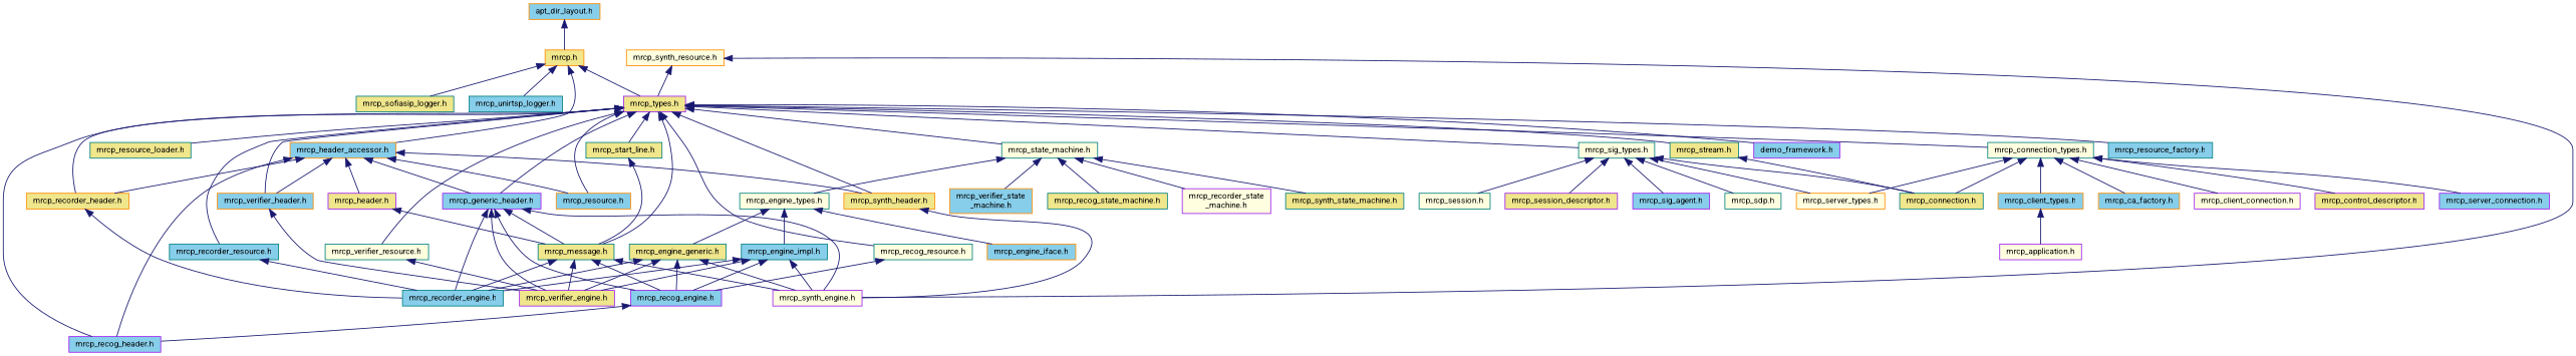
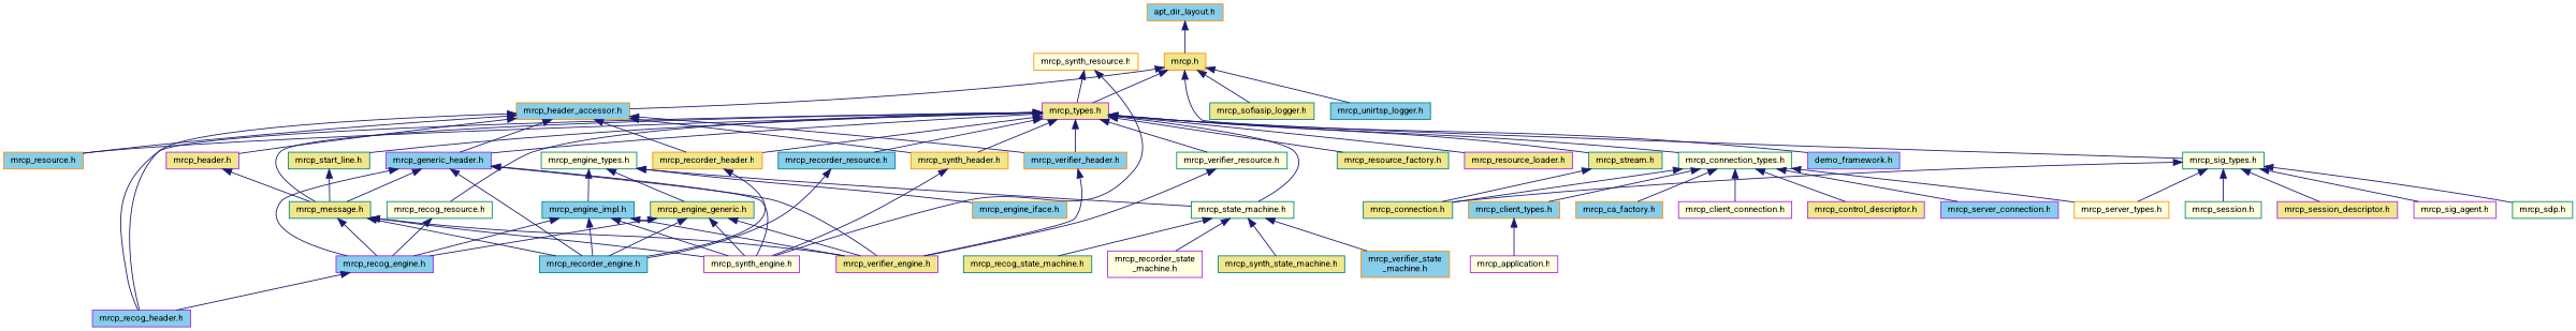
  digraph {
    fontname=Roboto
    node [color=teal fillcolor=skyblue fontname=Roboto fontsize=10 shape=record style=filled]
    edge [color=midnightblue dir=back fontname=Roboto fontsize=10 labelfontname=Helvetica labelfontsize=10 style=solid]
    n1 [color=darkorange fontcolor=black height=0.2 label="apt_dir_layout.h" width=0.4]
    n2 [color=darkorange fillcolor=khaki height=0.2 label="mrcp.h" width=0.4]
    n3 [color=purple fillcolor=khaki height=0.2 label="mrcp_types.h" width=0.4]
    n4 [color=darkorange height=0.2 label="mrcp_header_accessor.h" width=0.4]
    n5 [fillcolor=khaki height=0.2 label="mrcp_sofiasip_logger.h" width=0.4]
    n6 [height=0.2 label="mrcp_unirtsp_logger.h" width=0.4]
    n7 [color=darkorange height=0.2 label="mrcp_resource.h" width=0.4]
-   n8 [height=0.2 label="mrcp_resource_factory.h" width=0.4]
-   n9 [fillcolor=khaki height=0.2 label="mrcp_resource_loader.h" width=0.4]
+   n8 [fillcolor=khaki height=0.2 label="mrcp_resource_factory.h" width=0.4]
+   n9 [color=purple fillcolor=khaki height=0.2 label="mrcp_resource_loader.h" width=0.4]
    n10 [fillcolor=khaki height=0.2 label="mrcp_stream.h" width=0.4]
    n11 [color=purple height=0.2 label="mrcp_generic_header.h" width=0.4]
    n12 [fillcolor=khaki height=0.2 label="mrcp_message.h" width=0.4]
    n13 [fillcolor=khaki height=0.2 label="mrcp_start_line.h" width=0.4]
    n14 [color=purple height=0.2 label="mrcp_recog_header.h" width=0.4]
    n15 [fillcolor=lightyellow height=0.2 label="mrcp_recog_resource.h" width=0.4]
    n16 [color=darkorange fillcolor=khaki height=0.2 label="mrcp_recorder_header.h" width=0.4]
    n17 [height=0.2 label="mrcp_recorder_resource.h" width=0.4]
    n18 [color=darkorange fillcolor=khaki height=0.2 label="mrcp_synth_header.h" width=0.4]
    n19 [color=darkorange height=0.2 label="mrcp_verifier_header.h" width=0.4]
    n20 [fillcolor=lightyellow height=0.2 label="mrcp_verifier_resource.h" width=0.4]
    n21 [fillcolor=lightyellow height=0.2 label="mrcp_state_machine.h" width=0.4]
    n22 [fillcolor=lightyellow height=0.2 label="mrcp_sig_types.h" width=0.4]
    n23 [fillcolor=lightyellow height=0.2 label="mrcp_connection_types.h" width=0.4]
    n24 [color=purple height=0.2 label="demo_framework.h" width=0.4]
    n25 [color=purple fillcolor=khaki height=0.2 label="mrcp_header.h" width=0.4]
    n26 [fillcolor=khaki height=0.2 label="mrcp_connection.h" width=0.4]
    n27 [color=purple height=0.2 label="mrcp_recog_engine.h" width=0.4]
    n28 [height=0.2 label="mrcp_recorder_engine.h" width=0.4]
    n29 [color=purple fillcolor=lightyellow height=0.2 label="mrcp_synth_engine.h" width=0.4]
    n30 [color=purple fillcolor=khaki height=0.2 label="mrcp_verifier_engine.h" width=0.4]
    n31 [color=darkorange fillcolor=lightyellow height=0.2 label="mrcp_synth_resource.h" width=0.4]
    n32 [fillcolor=lightyellow height=0.2 label="mrcp_engine_types.h" width=0.4]
    n33 [fillcolor=khaki height=0.2 label="mrcp_recog_state_machine.h" width=0.4]
    n34 [color=purple fillcolor=lightyellow height=0.2 label="mrcp_recorder_state\l_machine.h" width=0.4]
    n35 [fillcolor=khaki height=0.2 label="mrcp_synth_state_machine.h" width=0.4]
    n36 [color=darkorange height=0.2 label="mrcp_verifier_state\l_machine.h" width=0.4]
    n37 [color=darkorange fillcolor=lightyellow height=0.2 label="mrcp_server_types.h" width=0.4]
    n38 [fillcolor=lightyellow height=0.2 label="mrcp_session.h" width=0.4]
    n39 [color=purple fillcolor=khaki height=0.2 label="mrcp_session_descriptor.h" width=0.4]
-   n40 [color=purple height=0.2 label="mrcp_sig_agent.h" width=0.4]
+   n40 [color=purple fillcolor=lightyellow height=0.2 label="mrcp_sig_agent.h" width=0.4]
    n41 [fillcolor=lightyellow height=0.2 label="mrcp_sdp.h" width=0.4]
    n42 [color=darkorange height=0.2 label="mrcp_client_types.h" width=0.4]
    n43 [color=darkorange height=0.2 label="mrcp_ca_factory.h" width=0.4]
    n44 [color=purple fillcolor=lightyellow height=0.2 label="mrcp_client_connection.h" width=0.4]
    n45 [color=purple fillcolor=khaki height=0.2 label="mrcp_control_descriptor.h" width=0.4]
    n46 [color=purple height=0.2 label="mrcp_server_connection.h" width=0.4]
    n47 [color=darkorange height=0.2 label="mrcp_engine_iface.h" width=0.4]
    n48 [height=0.2 label="mrcp_engine_impl.h" width=0.4]
    n49 [fillcolor=khaki height=0.2 label="mrcp_engine_generic.h" width=0.4]
    n50 [color=purple fillcolor=lightyellow height=0.2 label="mrcp_application.h" width=0.4]
    n1 -> n2
    n2 -> n3
    n2 -> n4
    n2 -> n5
    n2 -> n6
    n3 -> n7
    n3 -> n8
    n3 -> n9
    n3 -> n10
    n3 -> n11
    n3 -> n12
    n3 -> n13
    n3 -> n14
    n3 -> n15
    n3 -> n16
    n3 -> n17
    n3 -> n18
    n3 -> n19
    n3 -> n20
    n3 -> n21
-   n3 -> n22
+   n2 -> n22
    n3 -> n23
    n3 -> n24
    n4 -> n7
    n4 -> n11
    n4 -> n14
    n4 -> n16
    n4 -> n18
    n4 -> n19
    n4 -> n25
    n10 -> n26
    n11 -> n12
    n11 -> n27
    n11 -> n28
    n11 -> n29
    n11 -> n30
    n12 -> n27
    n12 -> n28
    n12 -> n29
    n12 -> n30
    n13 -> n12
    n15 -> n27
    n16 -> n28
    n17 -> n28
    n18 -> n29
    n19 -> n30
    n20 -> n30
-   n21 -> n32
+   n32 -> n21
    n21 -> n33
    n21 -> n34
    n21 -> n35
    n21 -> n36
    n22 -> n26
    n22 -> n37
    n22 -> n38
    n22 -> n39
    n22 -> n40
    n22 -> n41
    n23 -> n26
    n23 -> n37
    n23 -> n42
    n23 -> n43
    n23 -> n44
    n23 -> n45
    n23 -> n46
    n25 -> n12
    n27 -> n14
    n31 -> n3
    n31 -> n29
    n32 -> n47
    n32 -> n48
    n32 -> n49
    n42 -> n50
    n48 -> n27
    n48 -> n28
    n48 -> n29
    n48 -> n30
    n49 -> n27
    n49 -> n28
    n49 -> n29
    n49 -> n30
  }
